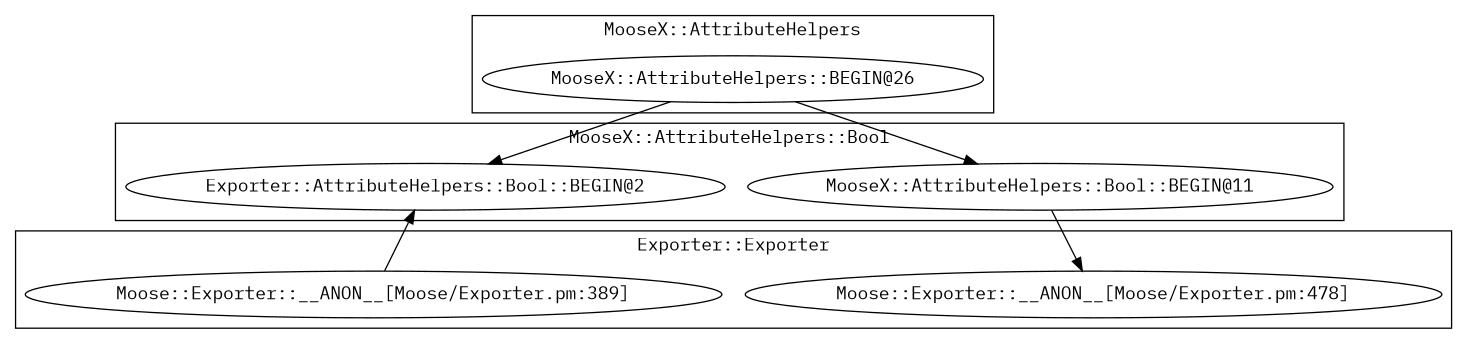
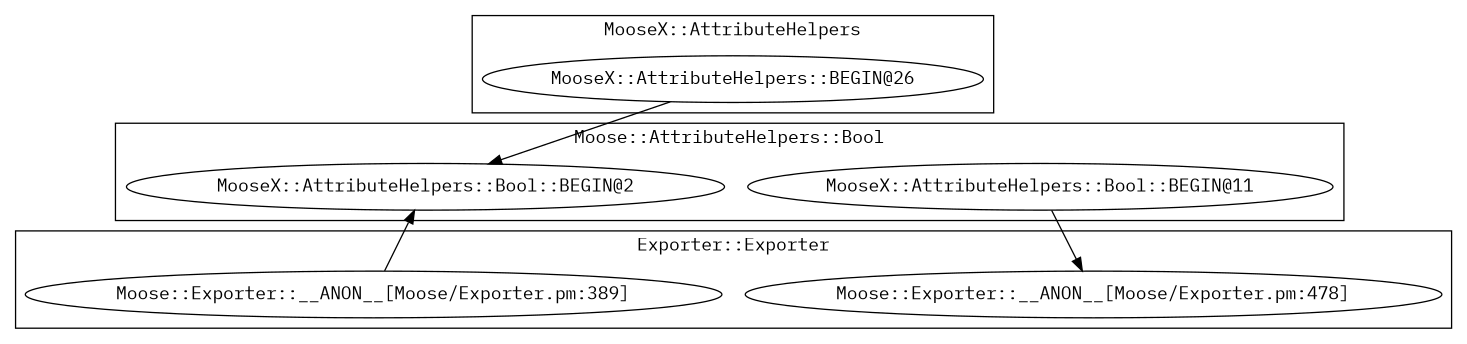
  digraph {
    fontname="IBM Plex Mono"
    node [fontname="IBM Plex Mono"]
    edge [fontname="IBM Plex Mono"]
    "MooseX::AttributeHelpers::Bool::BEGIN@11"
-   "MooseX::AttributeHelpers::Bool::BEGIN@2" [label="Exporter::AttributeHelpers::Bool::BEGIN@2"]
+   "MooseX::AttributeHelpers::Bool::BEGIN@2"
    "Moose::Exporter::__ANON__[Moose/Exporter.pm:389]"
    "Moose::Exporter::__ANON__[Moose/Exporter.pm:478]"
    "MooseX::AttributeHelpers::BEGIN@26"
    subgraph cluster_1 {
-     label="MooseX::AttributeHelpers::Bool"
+     label="Moose::AttributeHelpers::Bool"
      "MooseX::AttributeHelpers::Bool::BEGIN@11"
      "MooseX::AttributeHelpers::Bool::BEGIN@2"
    }
    subgraph cluster_2 {
      label="Exporter::Exporter"
      "Moose::Exporter::__ANON__[Moose/Exporter.pm:389]"
      "Moose::Exporter::__ANON__[Moose/Exporter.pm:478]"
    }
    subgraph cluster_3 {
      label="MooseX::AttributeHelpers"
      "MooseX::AttributeHelpers::BEGIN@26"
    }
    "MooseX::AttributeHelpers::Bool::BEGIN@11" -> "Moose::Exporter::__ANON__[Moose/Exporter.pm:478]"
    "Moose::Exporter::__ANON__[Moose/Exporter.pm:389]" -> "MooseX::AttributeHelpers::Bool::BEGIN@2"
-   "MooseX::AttributeHelpers::BEGIN@26" -> "MooseX::AttributeHelpers::Bool::BEGIN@11"
    "MooseX::AttributeHelpers::BEGIN@26" -> "MooseX::AttributeHelpers::Bool::BEGIN@2"
  }
